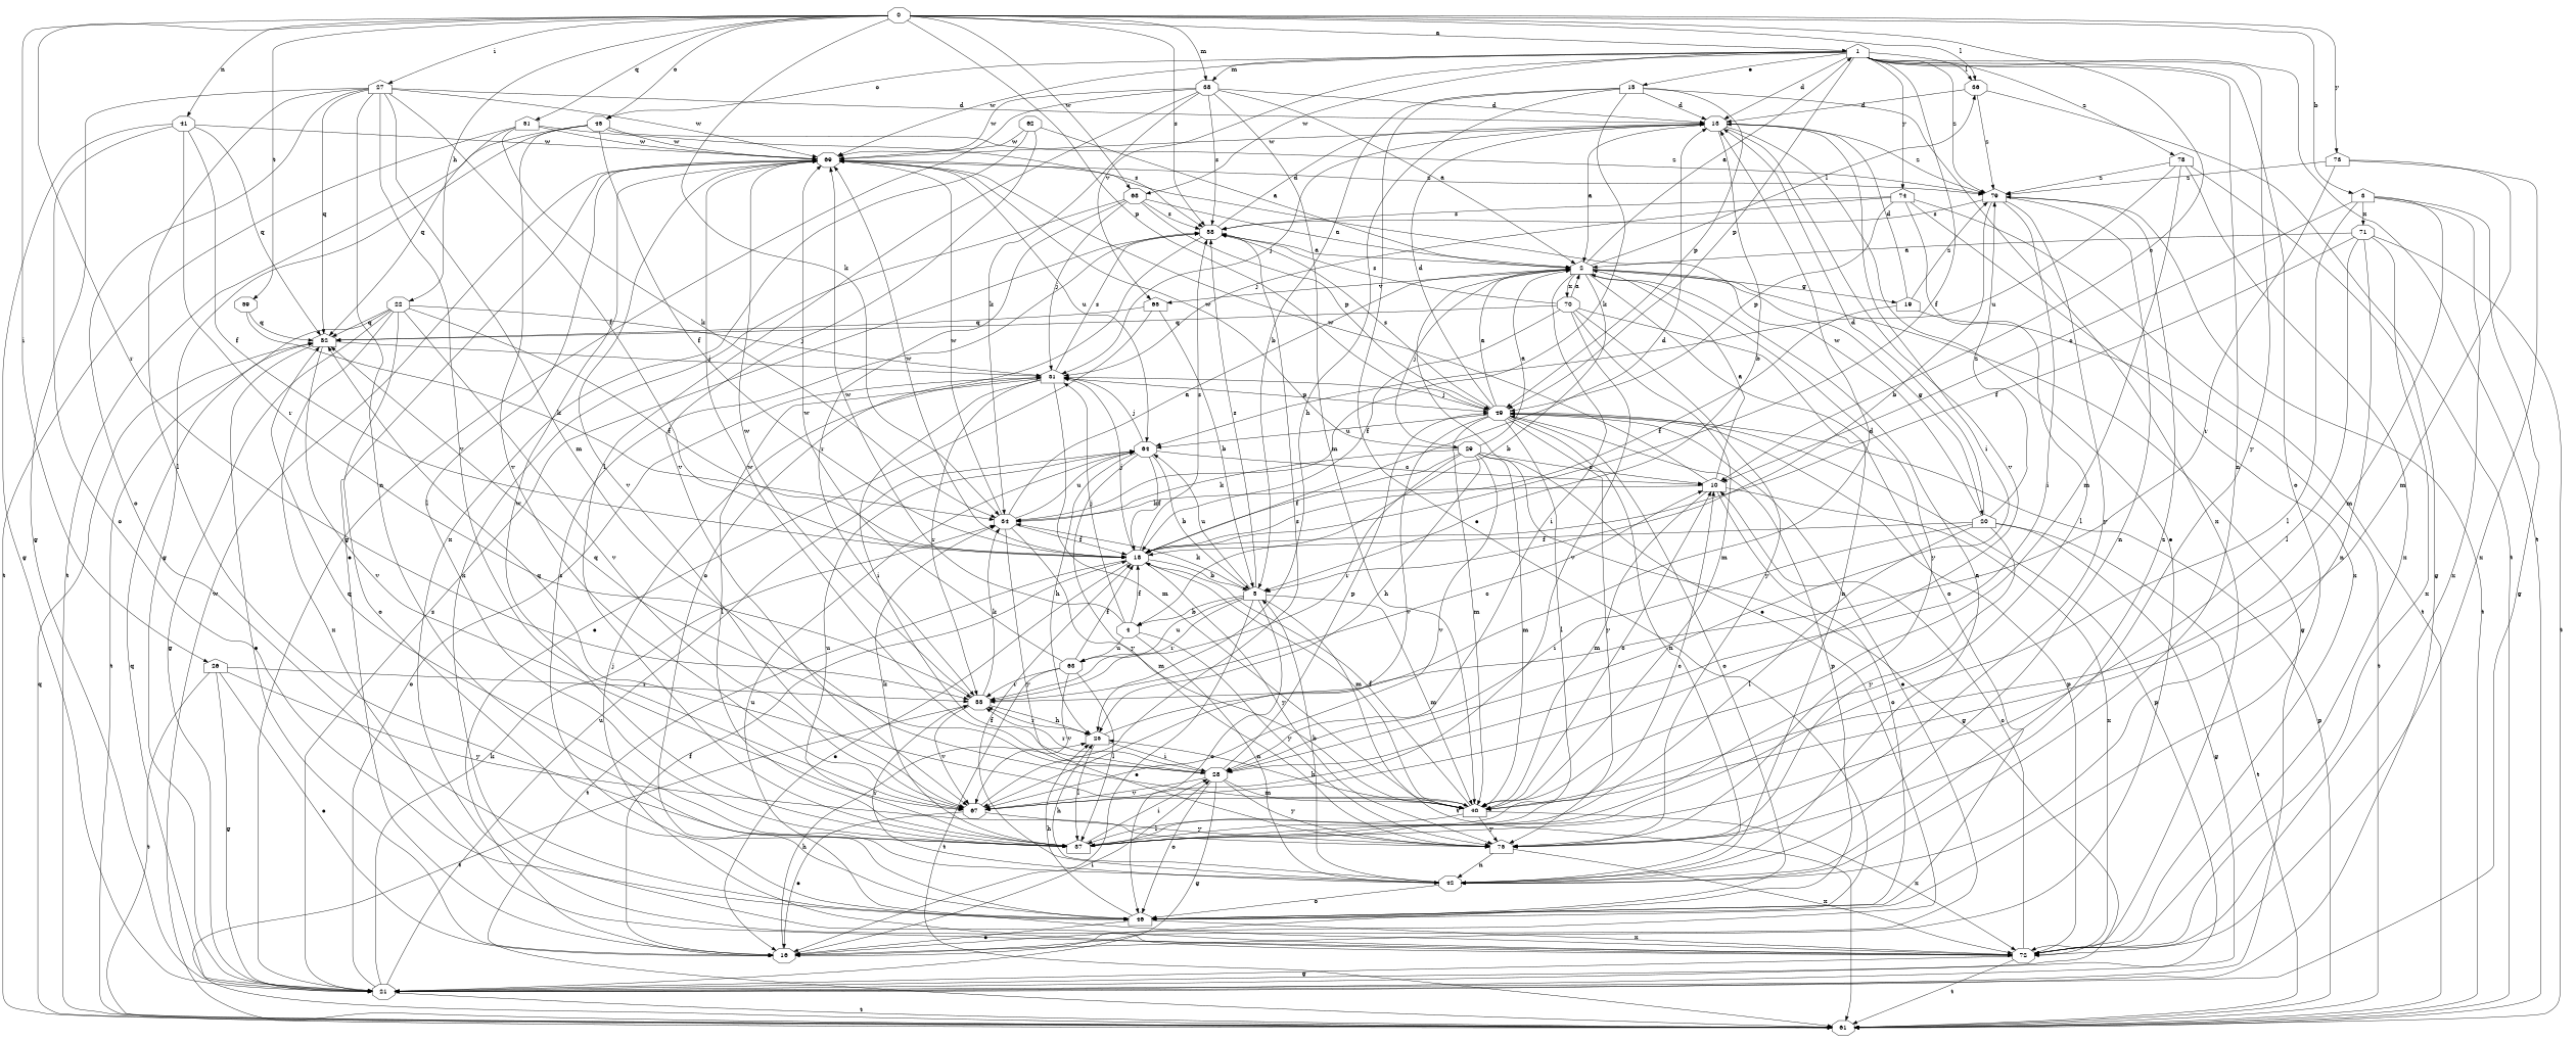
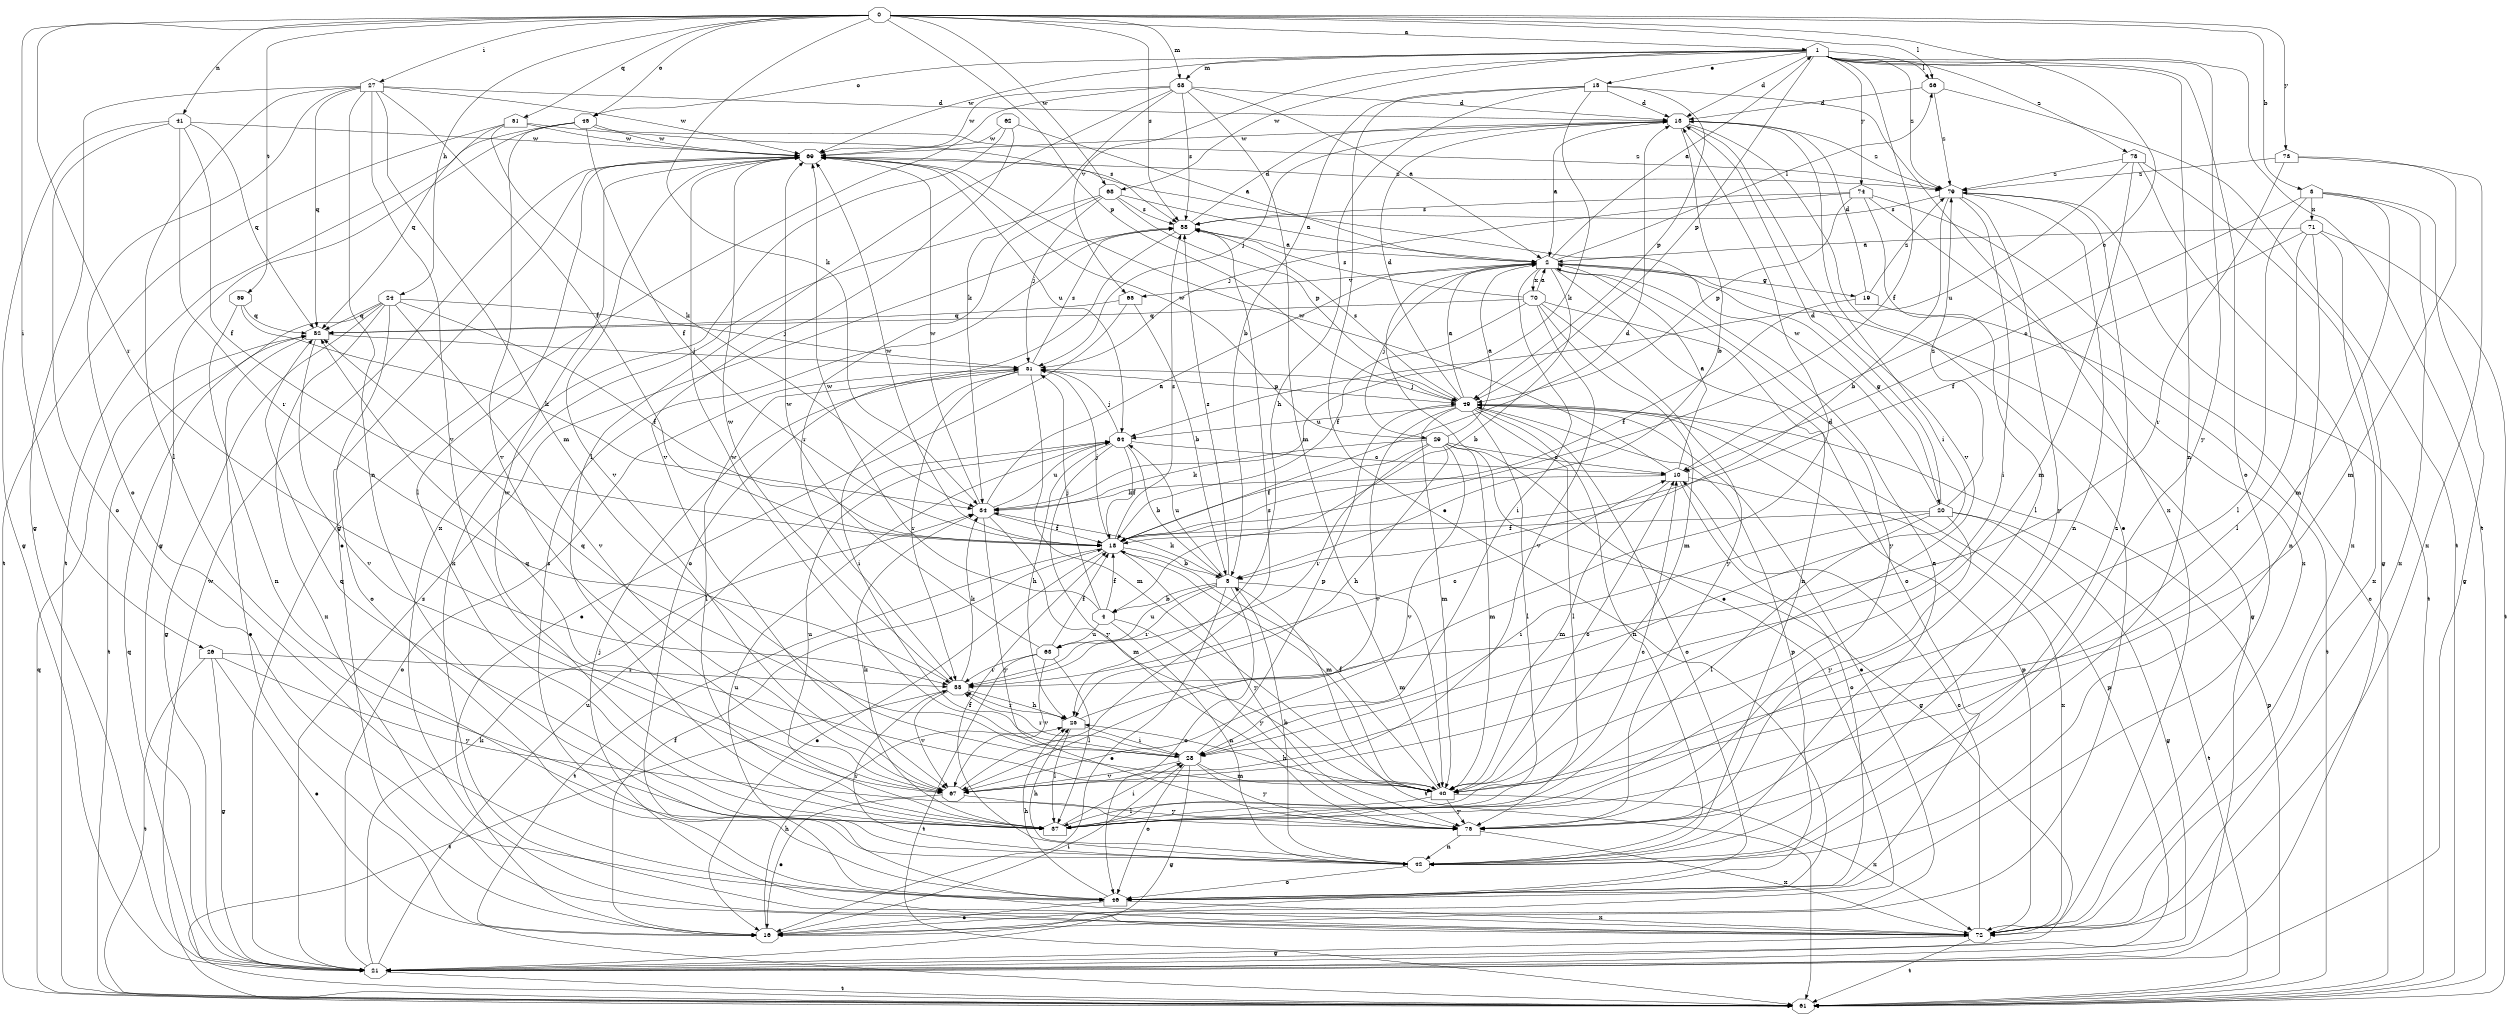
  strict digraph {
    node [shape=octagon]
    1 [shape=house]
    0
    3 [shape=house]
    10 [shape=house]
-   24 [label=22]
+   24
    26 [shape=house]
    27 [shape=house]
    34
    36
    38
    41
    45
    49
    51 [shape=house]
    55
    58
    59
    68
    73 [shape=house]
    13
    15 [shape=house]
    18
    42
    46 [shape=house]
    61
    65 [shape=house]
    69
    74 [shape=house]
    75 [shape=house]
    78 [shape=house]
    79 [shape=house]
    21
    37 [shape=house]
    40 [shape=house]
    71
    72
    2 [shape=house]
    31 [shape=house]
    67
    52 [shape=house]
    16
    64
    25 [shape=house]
    28
    5 [shape=house]
    4
    19 [shape=house]
    20 [shape=house]
    29
    70
    63
    62
    1 -> 36 [label=l]
    1 -> 38 [label=m]
    1 -> 45 [label=o]
    1 -> 49 [label=p]
    1 -> 68 [label=w]
    1 -> 13 [label=d]
    1 -> 15 [label=e]
    1 -> 18 [label=f]
    1 -> 42 [label=n]
    1 -> 46 [label=o]
    1 -> 61 [label=t]
    1 -> 65 [label=v]
    1 -> 69 [label=w]
    1 -> 74 [label=y]
    1 -> 75 [label=y]
    1 -> 78 [label=z]
    1 -> 79 [label=z]
    0 -> 1 [label=a]
    0 -> 3 [label=b]
    0 -> 10 [label=c]
    0 -> 24 [label=h]
    0 -> 26 [label=i]
    0 -> 27 [label=i]
    0 -> 34 [label=k]
    0 -> 36 [label=l]
    0 -> 38 [label=m]
    0 -> 41 [label=n]
    0 -> 45 [label=o]
    0 -> 49 [label=p]
    0 -> 51 [label=q]
    0 -> 55 [label=r]
    0 -> 58 [label=s]
    0 -> 59 [label=t]
    0 -> 68 [label=w]
    0 -> 73 [label=y]
    3 -> 10 [label=c]
    3 -> 21 [label=g]
    3 -> 37 [label=l]
    3 -> 40 [label=m]
    3 -> 71 [label=x]
    3 -> 72 [label=x]
    10 -> 34 [label=k]
    10 -> 46 [label=o]
    10 -> 69 [label=w]
    10 -> 40 [label=m]
    10 -> 72 [label=x]
    10 -> 2 [label=a]
    24 -> 18 [label=f]
    24 -> 46 [label=o]
    24 -> 61 [label=t]
    24 -> 21 [label=g]
    24 -> 72 [label=x]
    24 -> 31 [label=j]
    24 -> 67 [label=v]
    24 -> 52 [label=q]
    26 -> 55 [label=r]
    26 -> 61 [label=t]
    26 -> 75 [label=y]
    26 -> 21 [label=g]
    26 -> 16 [label=e]
    27 -> 13 [label=d]
    27 -> 18 [label=f]
    27 -> 42 [label=n]
    27 -> 46 [label=o]
    27 -> 69 [label=w]
    27 -> 21 [label=g]
    27 -> 37 [label=l]
    27 -> 40 [label=m]
    27 -> 67 [label=v]
    27 -> 52 [label=q]
    34 -> 18 [label=f]
    34 -> 69 [label=w]
    34 -> 75 [label=y]
    34 -> 40 [label=m]
    34 -> 2 [label=a]
    34 -> 64 [label=u]
    36 -> 13 [label=d]
    36 -> 61 [label=t]
    36 -> 79 [label=z]
    38 -> 34 [label=k]
    38 -> 58 [label=s]
    38 -> 13 [label=d]
    38 -> 69 [label=w]
    38 -> 21 [label=g]
    38 -> 37 [label=l]
    38 -> 40 [label=m]
    38 -> 2 [label=a]
    41 -> 55 [label=r]
    41 -> 18 [label=f]
    41 -> 46 [label=o]
    41 -> 69 [label=w]
    41 -> 21 [label=g]
    41 -> 52 [label=q]
    45 -> 18 [label=f]
    45 -> 61 [label=t]
    45 -> 69 [label=w]
    45 -> 79 [label=z]
    45 -> 21 [label=g]
    45 -> 67 [label=v]
    49 -> 58 [label=s]
    49 -> 13 [label=d]
    49 -> 42 [label=n]
    49 -> 46 [label=o]
-   49 -> 75 [label=y]
+   49 -> 75 [label=l]
    49 -> 37 [label=l]
    49 -> 40 [label=m]
    49 -> 2 [label=a]
    49 -> 31 [label=j]
    49 -> 67 [label=v]
    49 -> 16 [label=e]
    49 -> 64 [label=u]
    51 -> 34 [label=k]
    51 -> 58 [label=s]
    51 -> 61 [label=t]
    51 -> 69 [label=w]
    51 -> 52 [label=q]
    55 -> 10 [label=c]
    55 -> 34 [label=k]
    55 -> 61 [label=t]
    55 -> 69 [label=w]
    55 -> 67 [label=v]
    55 -> 25 [label=h]
    58 -> 13 [label=d]
    58 -> 46 [label=o]
    58 -> 2 [label=a]
    59 -> 34 [label=k]
+   59 -> 42 [label=n]
    59 -> 52 [label=q]
    68 -> 49 [label=p]
    68 -> 55 [label=r]
    68 -> 58 [label=s]
    68 -> 72 [label=x]
    68 -> 2 [label=a]
    68 -> 31 [label=j]
    73 -> 55 [label=r]
    73 -> 79 [label=z]
    73 -> 40 [label=m]
    73 -> 72 [label=x]
    13 -> 69 [label=w]
    13 -> 79 [label=z]
    13 -> 2 [label=a]
    13 -> 31 [label=j]
    13 -> 67 [label=v]
    13 -> 16 [label=e]
    13 -> 28 [label=i]
    13 -> 5 [label=b]
    15 -> 34 [label=k]
    15 -> 49 [label=p]
    15 -> 13 [label=d]
    15 -> 72 [label=x]
    15 -> 16 [label=e]
    15 -> 25 [label=h]
    15 -> 5 [label=b]
    18 -> 58 [label=s]
    18 -> 13 [label=d]
    18 -> 61 [label=t]
    18 -> 69 [label=w]
    18 -> 75 [label=y]
    18 -> 40 [label=m]
    18 -> 31 [label=j]
    18 -> 16 [label=e]
    18 -> 5 [label=b]
    42 -> 55 [label=r]
    42 -> 18 [label=f]
    42 -> 46 [label=o]
    42 -> 79 [label=z]
    42 -> 2 [label=a]
    42 -> 25 [label=h]
    42 -> 5 [label=b]
    46 -> 49 [label=p]
    46 -> 58 [label=s]
    46 -> 72 [label=x]
    46 -> 16 [label=e]
    46 -> 25 [label=h]
    61 -> 49 [label=p]
    61 -> 69 [label=w]
    61 -> 52 [label=q]
    65 -> 52 [label=q]
    65 -> 16 [label=e]
    65 -> 5 [label=b]
    69 -> 79 [label=z]
    69 -> 37 [label=l]
    69 -> 67 [label=v]
    69 -> 16 [label=e]
    69 -> 64 [label=u]
    74 -> 49 [label=p]
    74 -> 58 [label=s]
-   74 -> 61 [label=t]
+   74 -> 61 [label=c]
    74 -> 37 [label=l]
    74 -> 72 [label=x]
    74 -> 31 [label=j]
    75 -> 42 [label=n]
    75 -> 72 [label=x]
    78 -> 79 [label=z]
    78 -> 21 [label=g]
    78 -> 40 [label=m]
    78 -> 72 [label=x]
    78 -> 64 [label=u]
    79 -> 58 [label=s]
    79 -> 42 [label=n]
    79 -> 61 [label=t]
    79 -> 75 [label=y]
    79 -> 28 [label=i]
    79 -> 5 [label=b]
    21 -> 34 [label=k]
    21 -> 49 [label=p]
    21 -> 58 [label=s]
    21 -> 61 [label=t]
    21 -> 31 [label=o]
    21 -> 52 [label=q]
    21 -> 64 [label=u]
    37 -> 10 [label=c]
    37 -> 34 [label=k]
    37 -> 69 [label=w]
    37 -> 52 [label=q]
    37 -> 64 [label=u]
    37 -> 28 [label=i]
    40 -> 10 [label=c]
    40 -> 18 [label=f]
    40 -> 75 [label=y]
    40 -> 37 [label=l]
    40 -> 72 [label=x]
    40 -> 52 [label=q]
    40 -> 25 [label=h]
    71 -> 18 [label=f]
    71 -> 42 [label=n]
    71 -> 61 [label=t]
    71 -> 37 [label=l]
    71 -> 72 [label=x]
    71 -> 2 [label=a]
    72 -> 10 [label=c]
    72 -> 49 [label=p]
    72 -> 61 [label=t]
    72 -> 21 [label=g]
    72 -> 31 [label=j]
    72 -> 64 [label=u]
    2 -> 1 [label=a]
    2 -> 36 [label=l]
    2 -> 46 [label=o]
    2 -> 65 [label=v]
    2 -> 75 [label=y]
    2 -> 21 [label=g]
    2 -> 16 [label=e]
    2 -> 28 [label=i]
    2 -> 4 [label=b]
    2 -> 19 [label=g]
    2 -> 20 [label=g]
    2 -> 29 [label=j]
    2 -> 70 [label=x]
    31 -> 49 [label=p]
    31 -> 55 [label=r]
    31 -> 58 [label=s]
    31 -> 37 [label=l]
    31 -> 40 [label=m]
    31 -> 28 [label=i]
    67 -> 58 [label=s]
    67 -> 75 [label=y]
    67 -> 16 [label=e]
    52 -> 31 [label=j]
    52 -> 67 [label=v]
    52 -> 16 [label=e]
    16 -> 18 [label=f]
    16 -> 25 [label=h]
    16 -> 28 [label=i]
    64 -> 10 [label=c]
    64 -> 18 [label=f]
    64 -> 75 [label=y]
    64 -> 31 [label=j]
    64 -> 25 [label=h]
    64 -> 5 [label=b]
    25 -> 55 [label=r]
    25 -> 13 [label=d]
    25 -> 37 [label=l]
    25 -> 28 [label=i]
    28 -> 49 [label=p]
    28 -> 55 [label=r]
    28 -> 46 [label=o]
    28 -> 69 [label=w]
    28 -> 75 [label=y]
    28 -> 21 [label=g]
    28 -> 40 [label=m]
    28 -> 67 [label=v]
    28 -> 52 [label=q]
    5 -> 34 [label=k]
    5 -> 55 [label=r]
    5 -> 58 [label=s]
    5 -> 46 [label=o]
    5 -> 61 [label=t]
    5 -> 40 [label=m]
    5 -> 16 [label=e]
    5 -> 64 [label=u]
    5 -> 4 [label=b]
    5 -> 63 [label=u]
    4 -> 18 [label=f]
    4 -> 42 [label=n]
    4 -> 69 [label=w]
    4 -> 75 [label=y]
    4 -> 31 [label=j]
    4 -> 63 [label=u]
    19 -> 13 [label=d]
    19 -> 18 [label=f]
    19 -> 61 [label=t]
    19 -> 79 [label=z]
    20 -> 13 [label=d]
    20 -> 18 [label=f]
    20 -> 61 [label=t]
    20 -> 69 [label=w]
    20 -> 75 [label=y]
    20 -> 79 [label=z]
    20 -> 21 [label=g]
    20 -> 37 [label=l]
    20 -> 28 [label=i]
    29 -> 10 [label=c]
    29 -> 34 [label=k]
    29 -> 55 [label=r]
    29 -> 18 [label=f]
    29 -> 69 [label=w]
    29 -> 21 [label=g]
    29 -> 40 [label=m]
    29 -> 2 [label=a]
    29 -> 67 [label=v]
    29 -> 25 [label=h]
    70 -> 58 [label=s]
    70 -> 18 [label=f]
    70 -> 42 [label=n]
    70 -> 75 [label=y]
    70 -> 40 [label=m]
    70 -> 2 [label=a]
    70 -> 67 [label=v]
    70 -> 52 [label=q]
    63 -> 55 [label=r]
    63 -> 18 [label=f]
    63 -> 61 [label=t]
    63 -> 69 [label=w]
    63 -> 37 [label=l]
    63 -> 67 [label=v]
    62 -> 69 [label=w]
    62 -> 72 [label=x]
    62 -> 2 [label=a]
    62 -> 67 [label=v]
  }
